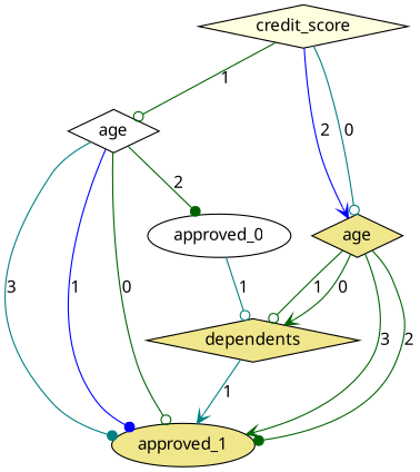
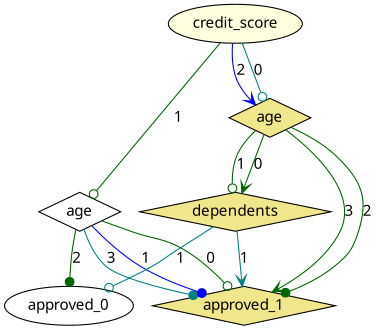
  digraph {
    fontname="Noto Sans"
    node [fillcolor=khaki fontname="Noto Sans" style=filled shape=diamond]
    edge [arrowhead=odot color=darkgreen fontname="Noto Sans"]
-   n1 [label=approved_1 shape=""]
+   n1 [label=approved_1]
    n2 [fillcolor=white label=approved_0 shape=""]
    n3 [fillcolor=white label=age]
    n4 [label=dependents]
    n5 [label=age]
-   n6 [fillcolor=lightyellow label=credit_score]
+   n6 [fillcolor=lightyellow label=credit_score shape=ellipse]
    n3 -> n1 [arrowhead=dot color=teal label=3]
    n3 -> n1 [arrowhead=dot color=blue label=1]
    n3 -> n1 [label=0]
    n3 -> n2 [arrowhead=dot label=2]
    n4 -> n1 [arrowhead=vee color=teal label=1]
-   n2 -> n4 [color=teal label=1]
+   n4 -> n2 [color=teal label=1]
    n5 -> n1 [arrowhead=vee label=3]
    n5 -> n1 [arrowhead=dot label=2]
    n5 -> n4 [label=1]
    n5 -> n4 [arrowhead=vee label=0]
    n6 -> n3 [label=1]
    n6 -> n5 [arrowhead=vee color=blue label=2]
    n6 -> n5 [color=teal label=0]
  }
